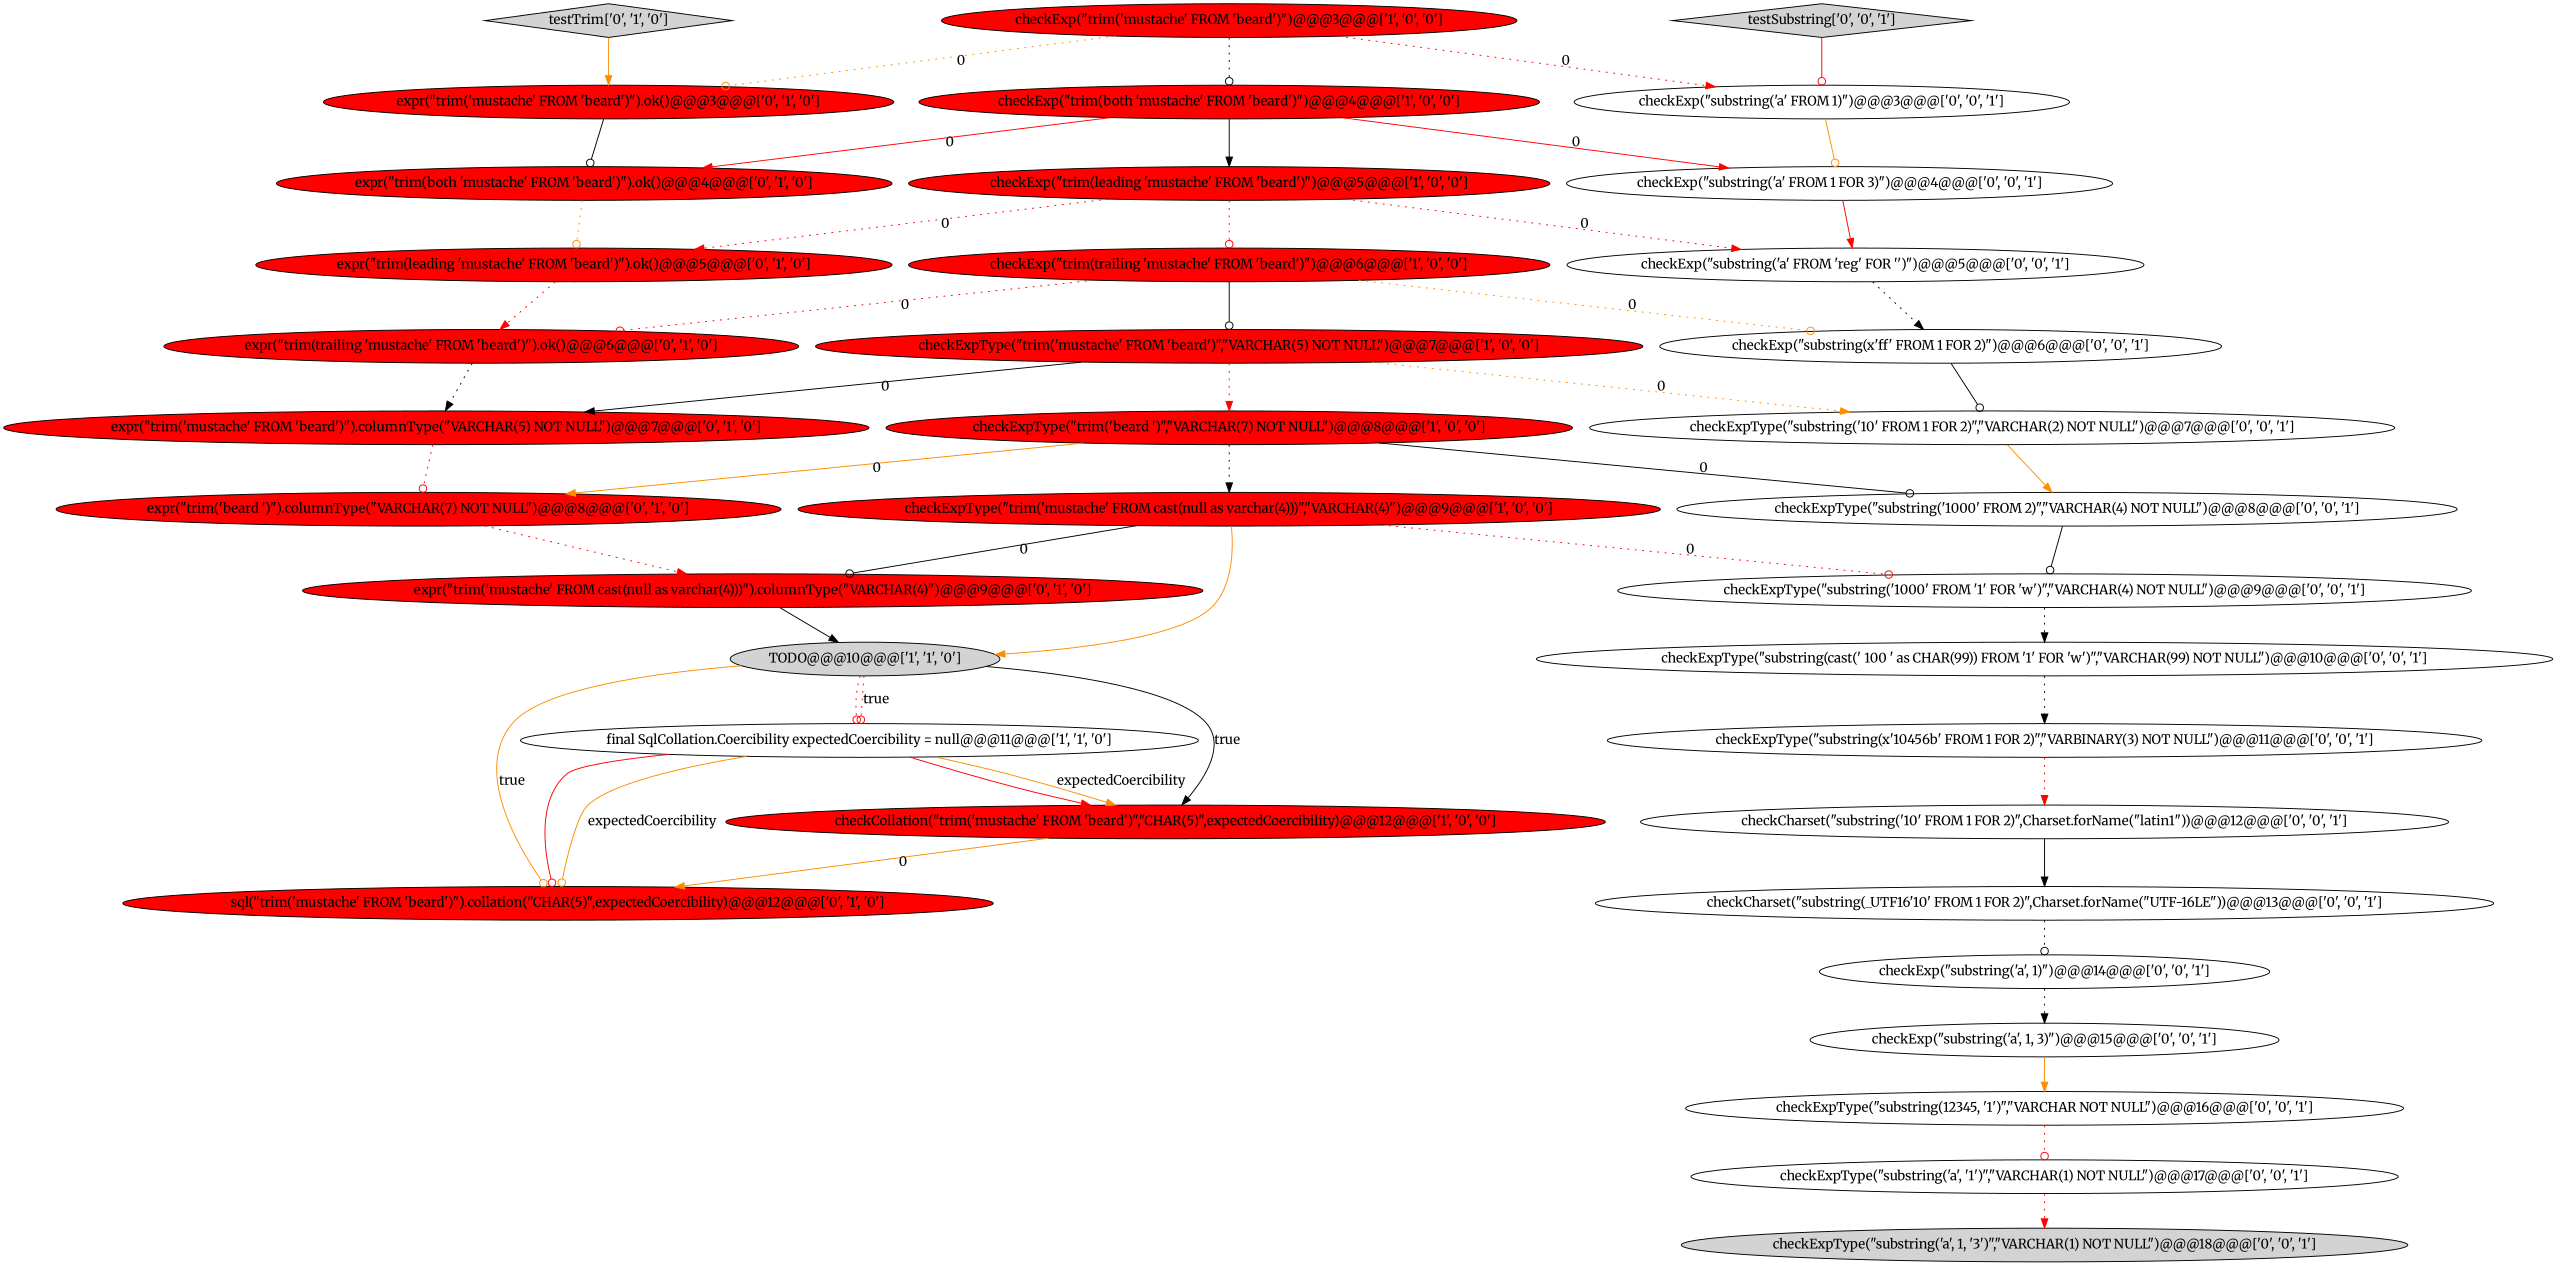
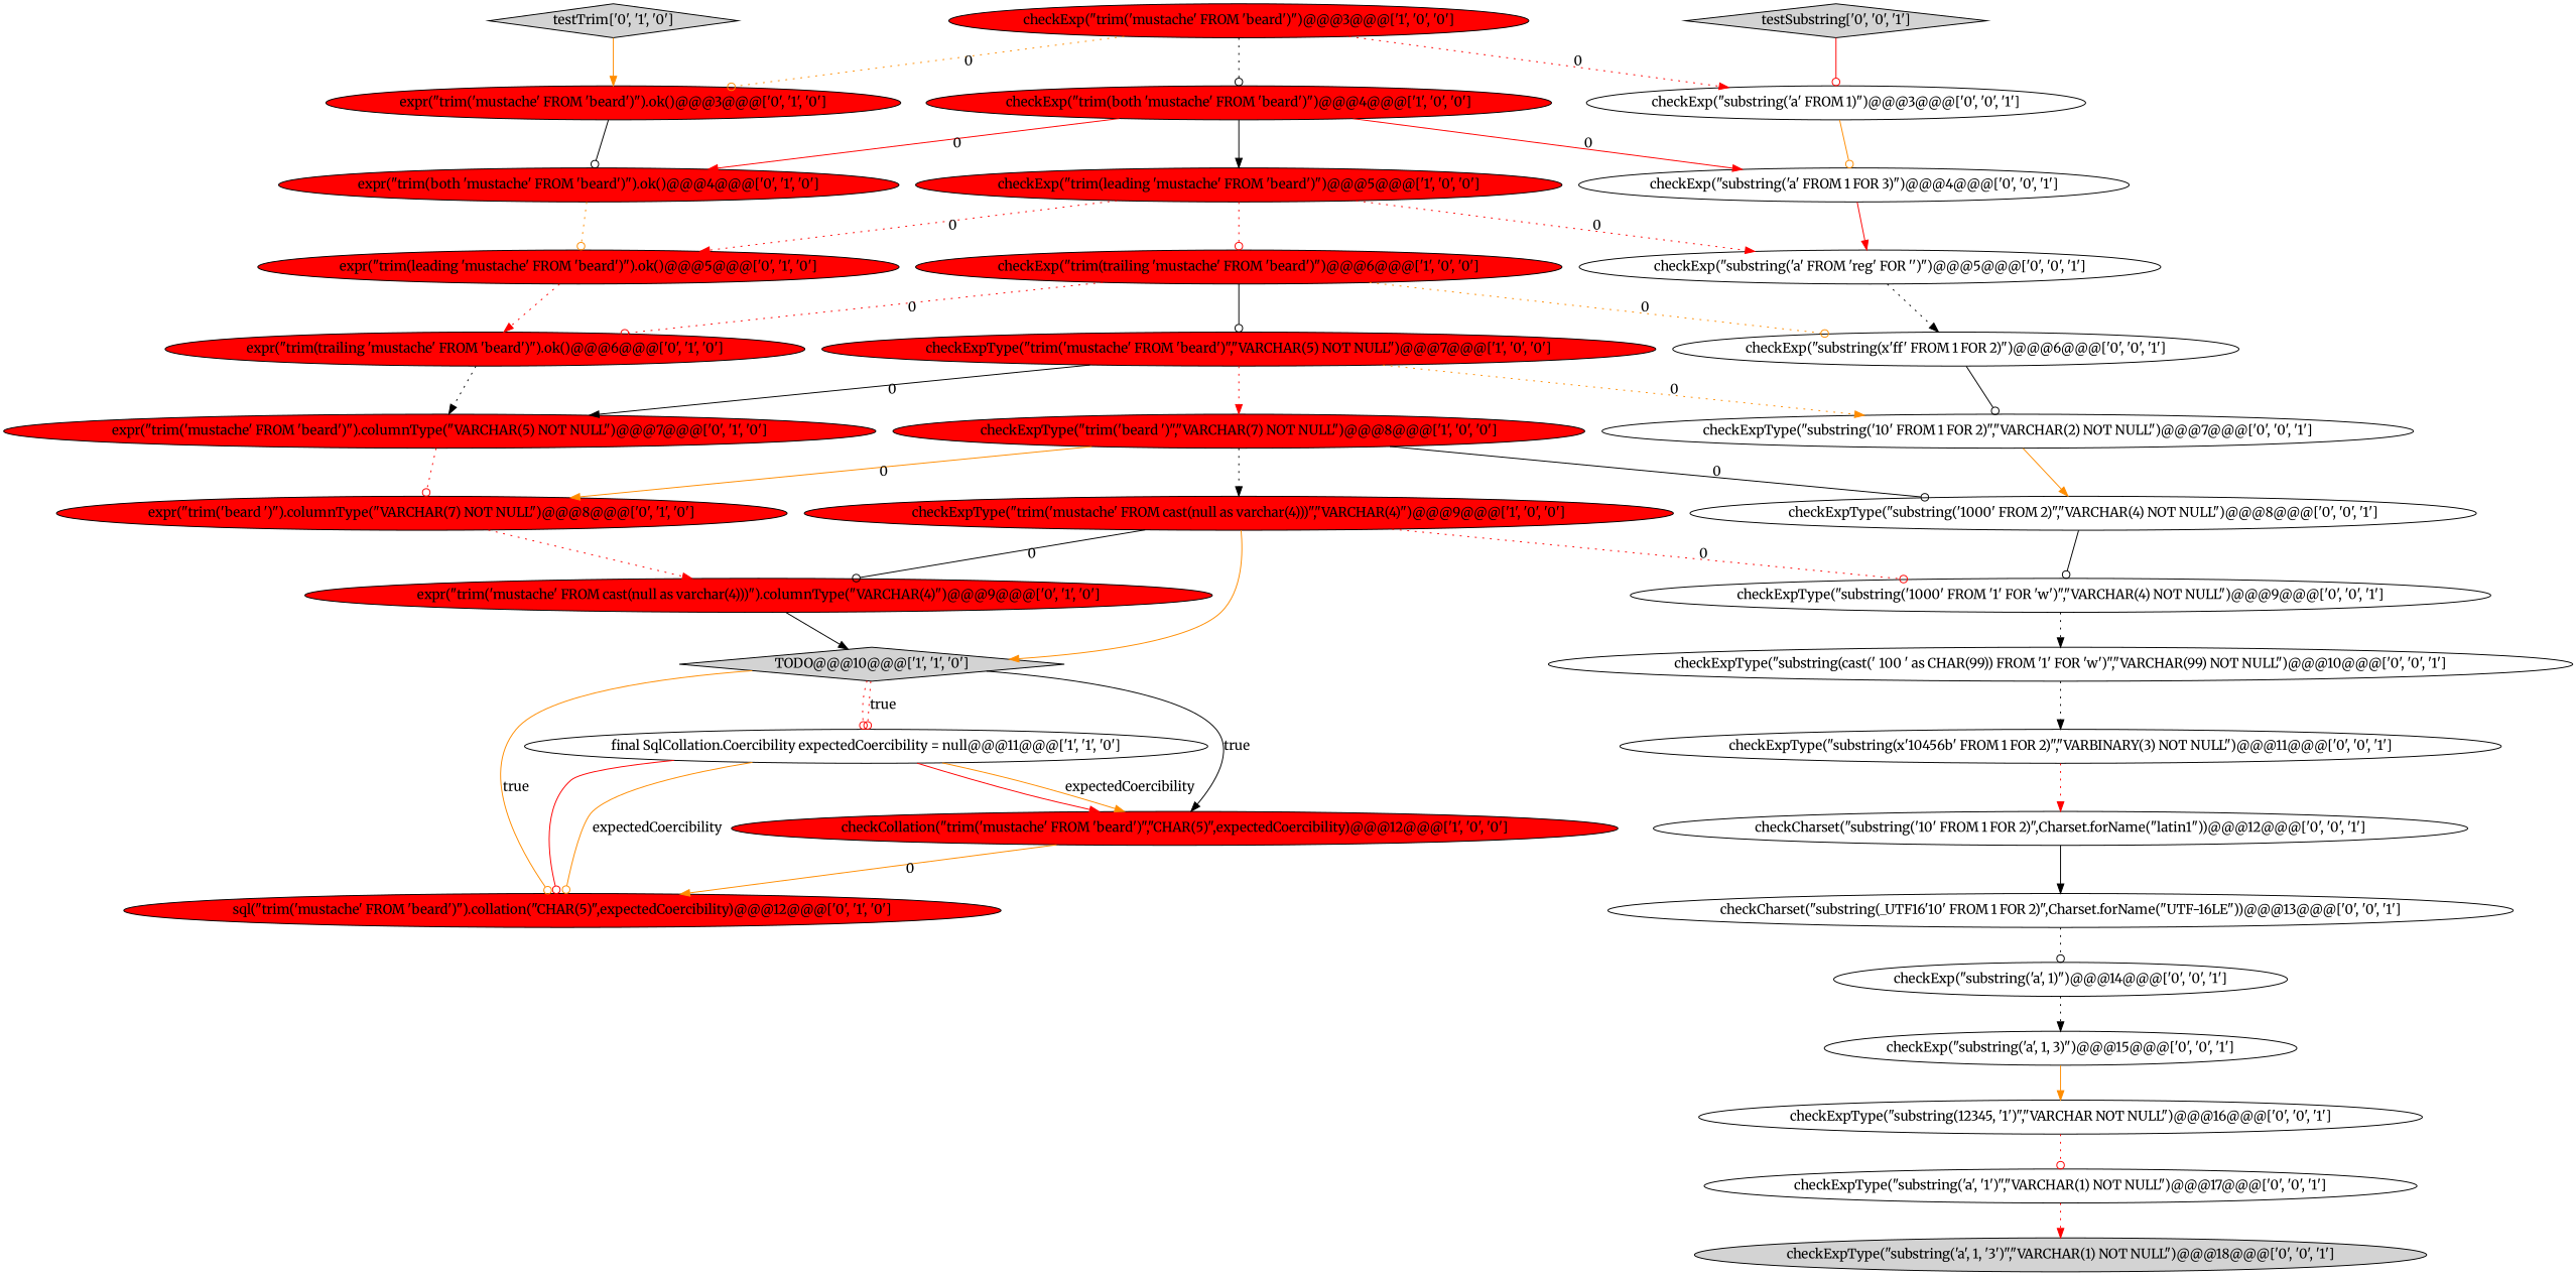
  digraph {
    fontname=Merriweather
    node [fillcolor=red fontname=Merriweather shape=ellipse style=filled]
    edge [arrowhead=normal color=red fontname=Merriweather style=dotted]
    n1 [label="checkExpType(\"trim('mustache' FROM 'beard')\",\"VARCHAR(5) NOT NULL\")@@@7@@@['1', '0', '0']"]
    n2 [fillcolor=white label="checkExpType(\"substring('10' FROM 1 FOR 2)\",\"VARCHAR(2) NOT NULL\")@@@7@@@['0', '0', '1']"]
    n3 [label="checkExpType(\"trim('beard ')\",\"VARCHAR(7) NOT NULL\")@@@8@@@['1', '0', '0']"]
    n4 [label="expr(\"trim('mustache' FROM 'beard')\").columnType(\"VARCHAR(5) NOT NULL\")@@@7@@@['0', '1', '0']"]
    n5 [fillcolor=white label="checkExpType(\"substring('1000' FROM 2)\",\"VARCHAR(4) NOT NULL\")@@@8@@@['0', '0', '1']"]
    n6 [label="expr(\"trim('beard ')\").columnType(\"VARCHAR(7) NOT NULL\")@@@8@@@['0', '1', '0']"]
    n7 [label="checkExpType(\"trim('mustache' FROM cast(null as varchar(4)))\",\"VARCHAR(4)\")@@@9@@@['1', '0', '0']"]
    n8 [fillcolor=white label="checkExpType(\"substring('1000' FROM '1' FOR 'w')\",\"VARCHAR(4) NOT NULL\")@@@9@@@['0', '0', '1']"]
    n9 [fillcolor=white label="checkExpType(\"substring(cast(' 100 ' as CHAR(99)) FROM '1' FOR 'w')\",\"VARCHAR(99) NOT NULL\")@@@10@@@['0', '0', '1']"]
    n10 [fillcolor=white label="checkExpType(\"substring(x'10456b' FROM 1 FOR 2)\",\"VARBINARY(3) NOT NULL\")@@@11@@@['0', '0', '1']"]
    n11 [label="expr(\"trim(trailing 'mustache' FROM 'beard')\").ok()@@@6@@@['0', '1', '0']"]
    n12 [fillcolor=white label="checkExp(\"substring('a', 1)\")@@@14@@@['0', '0', '1']"]
    n13 [fillcolor=white label="checkExp(\"substring('a', 1, 3)\")@@@15@@@['0', '0', '1']"]
    n14 [fillcolor=white label="checkExpType(\"substring(12345, '1')\",\"VARCHAR NOT NULL\")@@@16@@@['0', '0', '1']"]
    n15 [label="expr(\"trim('mustache' FROM cast(null as varchar(4)))\").columnType(\"VARCHAR(4)\")@@@9@@@['0', '1', '0']"]
-   n16 [fillcolor=lightgray label="TODO@@@10@@@['1', '1', '0']"]
+   n16 [fillcolor=lightgray label="TODO@@@10@@@['1', '1', '0']" shape=diamond]
    n17 [fillcolor=lightgray label="testTrim['0', '1', '0']" shape=diamond]
    n18 [label="expr(\"trim('mustache' FROM 'beard')\").ok()@@@3@@@['0', '1', '0']"]
    n19 [label="expr(\"trim(both 'mustache' FROM 'beard')\").ok()@@@4@@@['0', '1', '0']"]
    n20 [label="checkExp(\"trim('mustache' FROM 'beard')\")@@@3@@@['1', '0', '0']"]
    n21 [fillcolor=white label="checkExp(\"substring('a' FROM 1)\")@@@3@@@['0', '0', '1']"]
    n22 [label="checkExp(\"trim(both 'mustache' FROM 'beard')\")@@@4@@@['1', '0', '0']"]
    n23 [label="expr(\"trim(leading 'mustache' FROM 'beard')\").ok()@@@5@@@['0', '1', '0']"]
    n24 [fillcolor=white label="checkExp(\"substring('a' FROM 'reg' FOR '\')\")@@@5@@@['0', '0', '1']"]
    n25 [fillcolor=white label="checkExp(\"substring(x'ff' FROM 1 FOR 2)\")@@@6@@@['0', '0', '1']"]
    n26 [fillcolor=lightgray label="checkExpType(\"substring('a', 1, '3')\",\"VARCHAR(1) NOT NULL\")@@@18@@@['0', '0', '1']"]
    n27 [fillcolor=white label="checkExp(\"substring('a' FROM 1 FOR 3)\")@@@4@@@['0', '0', '1']"]
    n28 [fillcolor=white label="checkExpType(\"substring('a', '1')\",\"VARCHAR(1) NOT NULL\")@@@17@@@['0', '0', '1']"]
    n29 [label="checkCollation(\"trim('mustache' FROM 'beard')\",\"CHAR(5)\",expectedCoercibility)@@@12@@@['1', '0', '0']"]
    n30 [label="sql(\"trim('mustache' FROM 'beard')\").collation(\"CHAR(5)\",expectedCoercibility)@@@12@@@['0', '1', '0']"]
    n31 [label="checkExp(\"trim(trailing 'mustache' FROM 'beard')\")@@@6@@@['1', '0', '0']"]
    n32 [fillcolor=white label="checkCharset(\"substring(_UTF16'10' FROM 1 FOR 2)\",Charset.forName(\"UTF-16LE\"))@@@13@@@['0', '0', '1']"]
    n33 [fillcolor=lightgray label="testSubstring['0', '0', '1']" shape=diamond]
    n34 [fillcolor=white label="final SqlCollation.Coercibility expectedCoercibility = null@@@11@@@['1', '1', '0']"]
    n35 [fillcolor=white label="checkCharset(\"substring('10' FROM 1 FOR 2)\",Charset.forName(\"latin1\"))@@@12@@@['0', '0', '1']"]
    n36 [label="checkExp(\"trim(leading 'mustache' FROM 'beard')\")@@@5@@@['1', '0', '0']"]
    n1 -> n2 [color=darkorange label=0]
    n1 -> n3
    n1 -> n4 [color=black label=0 style=solid]
    n2 -> n5 [color=darkorange style=solid]
    n3 -> n5 [arrowhead=odot color=black label=0 style=solid]
    n3 -> n6 [color=darkorange label=0 style=solid]
    n3 -> n7 [color=black]
    n4 -> n6 [arrowhead=odot]
    n5 -> n8 [arrowhead=odot color=black style=solid]
    n6 -> n15
    n7 -> n8 [arrowhead=odot label=0]
    n7 -> n15 [arrowhead=odot color=black label=0 style=solid]
    n7 -> n16 [color=darkorange style=solid]
    n8 -> n9 [color=black]
    n9 -> n10 [color=black]
    n10 -> n35
    n11 -> n4 [color=black]
    n12 -> n13 [color=black]
    n13 -> n14 [color=darkorange style=solid]
    n14 -> n28 [arrowhead=odot]
    n15 -> n16 [color=black style=solid]
    n16 -> n29 [color=black label=true style=solid]
    n16 -> n30 [arrowhead=odot color=darkorange label=true style=solid]
    n16 -> n34 [arrowhead=odot]
    n16 -> n34 [arrowhead=odot label=true]
    n17 -> n18 [color=darkorange style=solid]
    n18 -> n19 [arrowhead=odot color=black style=solid]
    n19 -> n23 [arrowhead=odot color=darkorange]
    n20 -> n18 [arrowhead=odot color=darkorange label=0]
    n20 -> n21 [label=0]
    n20 -> n22 [arrowhead=odot color=black]
    n21 -> n27 [arrowhead=odot color=darkorange style=solid]
    n22 -> n19 [label=0 style=solid]
    n22 -> n27 [label=0 style=solid]
    n22 -> n36 [color=black style=solid]
    n23 -> n11
    n24 -> n25 [color=black]
    n25 -> n2 [arrowhead=odot color=black style=solid]
    n27 -> n24 [style=solid]
    n28 -> n26
    n29 -> n30 [color=darkorange label=0 style=solid]
    n31 -> n1 [arrowhead=odot color=black style=solid]
    n31 -> n11 [arrowhead=odot label=0]
    n31 -> n25 [arrowhead=odot color=darkorange label=0]
    n32 -> n12 [arrowhead=odot color=black]
    n33 -> n21 [arrowhead=odot style=solid]
    n34 -> n29 [style=solid]
    n34 -> n29 [color=darkorange label=expectedCoercibility style=solid]
    n34 -> n30 [arrowhead=odot style=solid]
    n34 -> n30 [arrowhead=odot color=darkorange label=expectedCoercibility style=solid]
    n35 -> n32 [color=black style=solid]
    n36 -> n23 [label=0]
    n36 -> n24 [label=0]
    n36 -> n31 [arrowhead=odot]
  }
